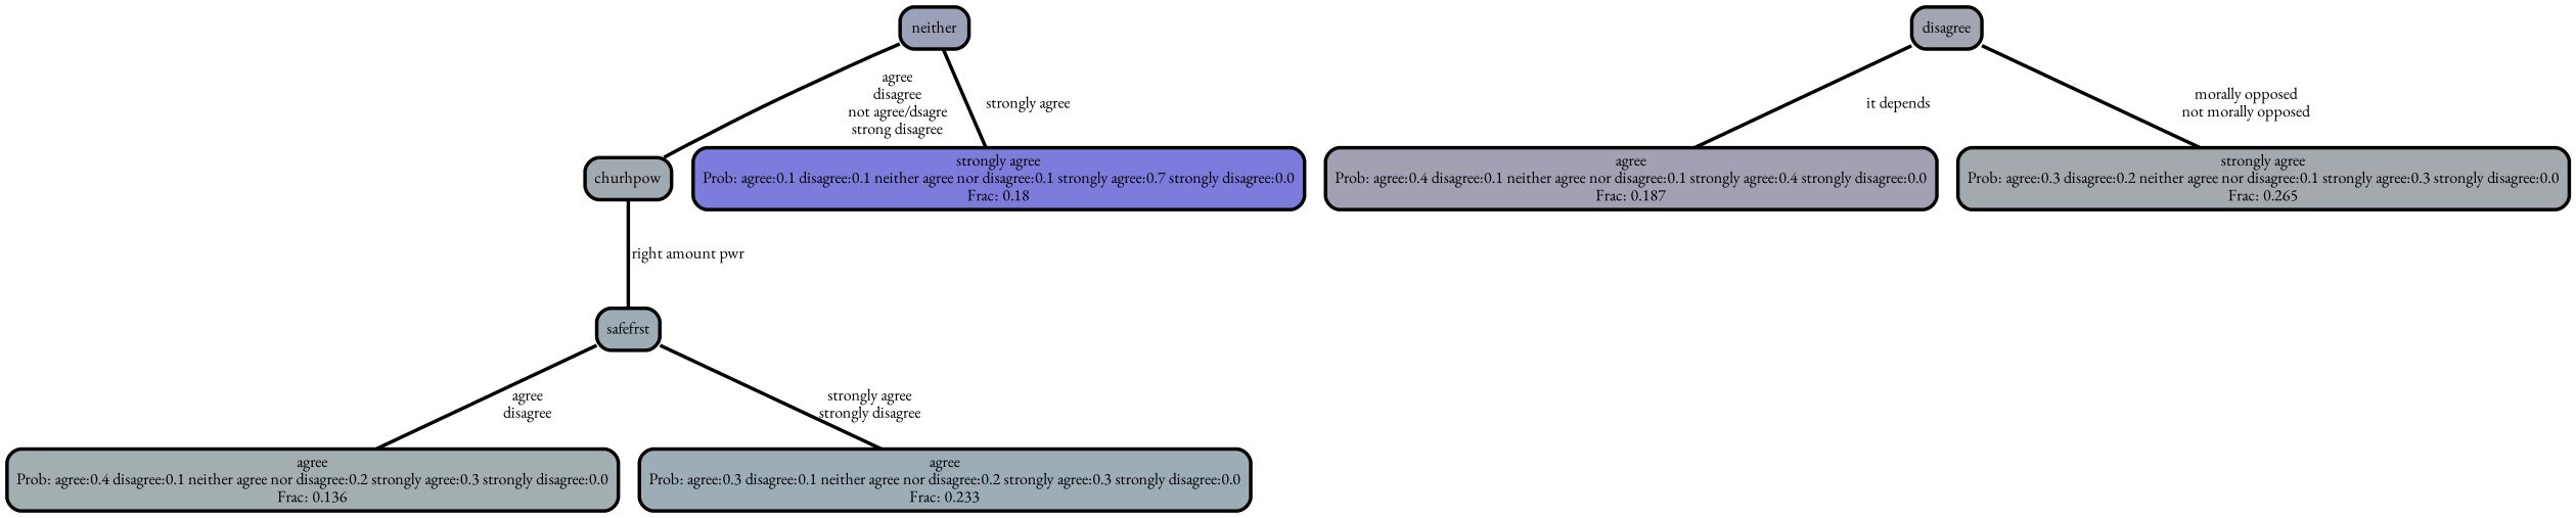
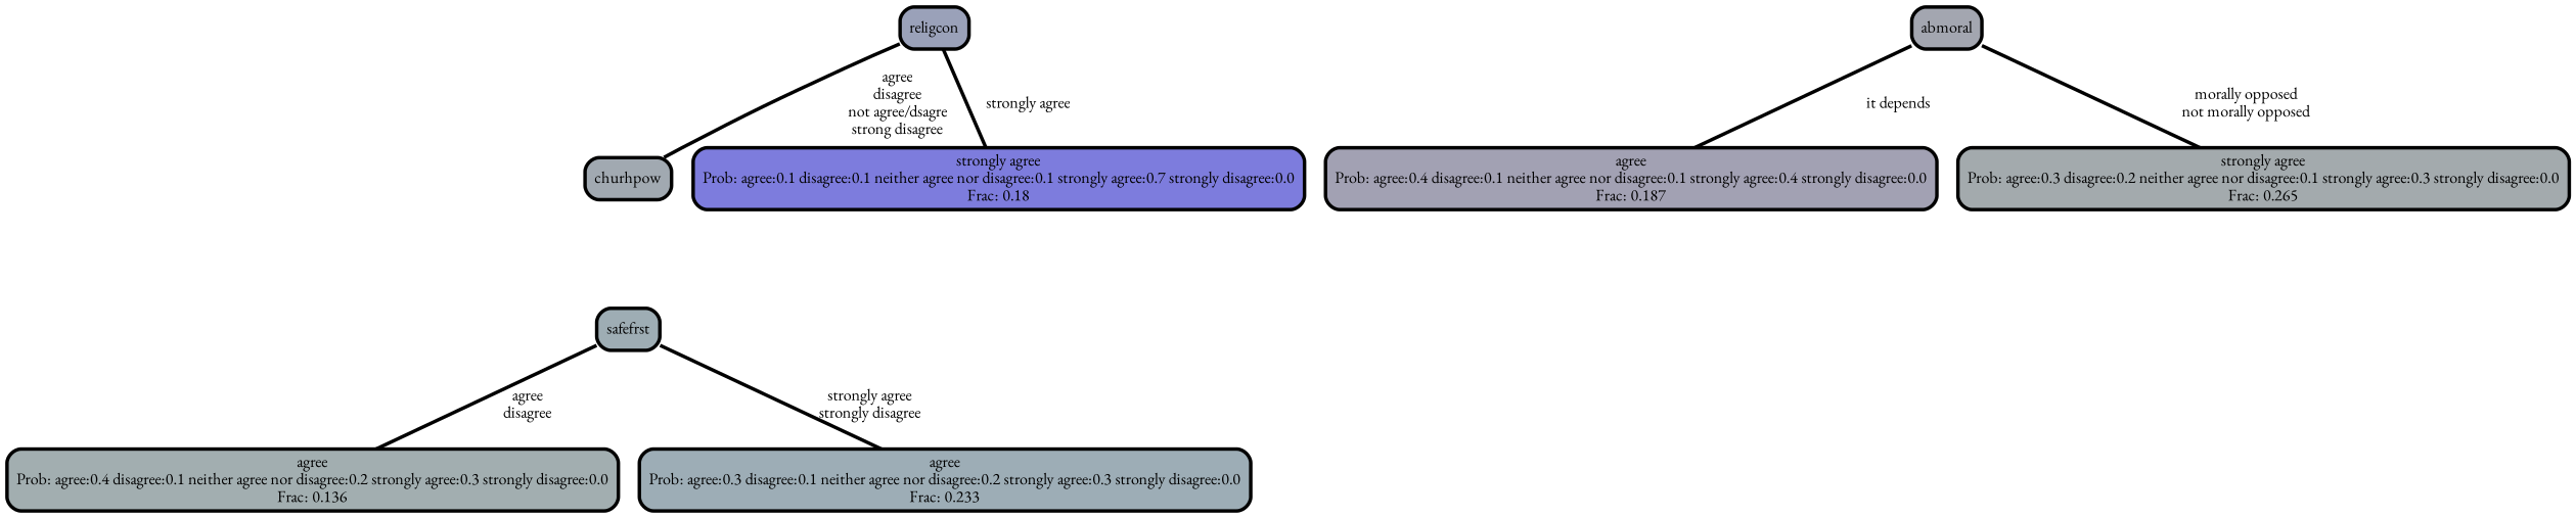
  graph {
    fontname="EB Garamond"
    ranksep="0 equally"
    splines=straight
    node [color=black fontcolor=black fontname="EB Garamond" penwidth=3 shape=box style="filled, rounded"]
    edge [color=black fontname="EB Garamond" penwidth=3]
    n1 [fillcolor="#a2aeb0" label="agree\nProb: agree:0.4 disagree:0.1 neither agree nor disagree:0.2 strongly agree:0.3 strongly disagree:0.0\nFrac: 0.136"]
    n2 [fillcolor="#9eadb4" label=safefrst]
    n3 [fillcolor="#9dadb6" label="agree\nProb: agree:0.3 disagree:0.1 neither agree nor disagree:0.2 strongly agree:0.3 strongly disagree:0.0\nFrac: 0.233"]
    n4 [fillcolor="#a1a9b1" label=churhpow]
-   n5 [fillcolor="#a3a6b0" label=disagree]
+   n5 [fillcolor="#a3a6b0" label=abmoral]
    n6 [fillcolor="#a2a1b3" label="agree\nProb: agree:0.4 disagree:0.1 neither agree nor disagree:0.1 strongly agree:0.4 strongly disagree:0.0\nFrac: 0.187"]
    n7 [fillcolor="#a3aaad" label="strongly agree\nProb: agree:0.3 disagree:0.2 neither agree nor disagree:0.1 strongly agree:0.3 strongly disagree:0.0\nFrac: 0.265"]
-   n8 [fillcolor="#9aa1b9" label=neither]
+   n8 [fillcolor="#9aa1b9" label=religcon]
    n9 [fillcolor="#7d7cdd" label="strongly agree\nProb: agree:0.1 disagree:0.1 neither agree nor disagree:0.1 strongly agree:0.7 strongly disagree:0.0\nFrac: 0.18"]
    subgraph sub_1 {
      rank=same
    }
    n2 -- n1 [label=" agree\n disagree"]
    n2 -- n3 [label=" strongly agree\n strongly disagree"]
-   n4 -- n2 [label=" right amount pwr"]
    n5 -- n6 [label=" it depends"]
    n5 -- n7 [label=" morally opposed\n not morally opposed"]
    n8 -- n4 [label=" agree\n disagree\n not agree/dsagre\n strong disagree"]
    n8 -- n9 [label=" strongly agree"]
  }
